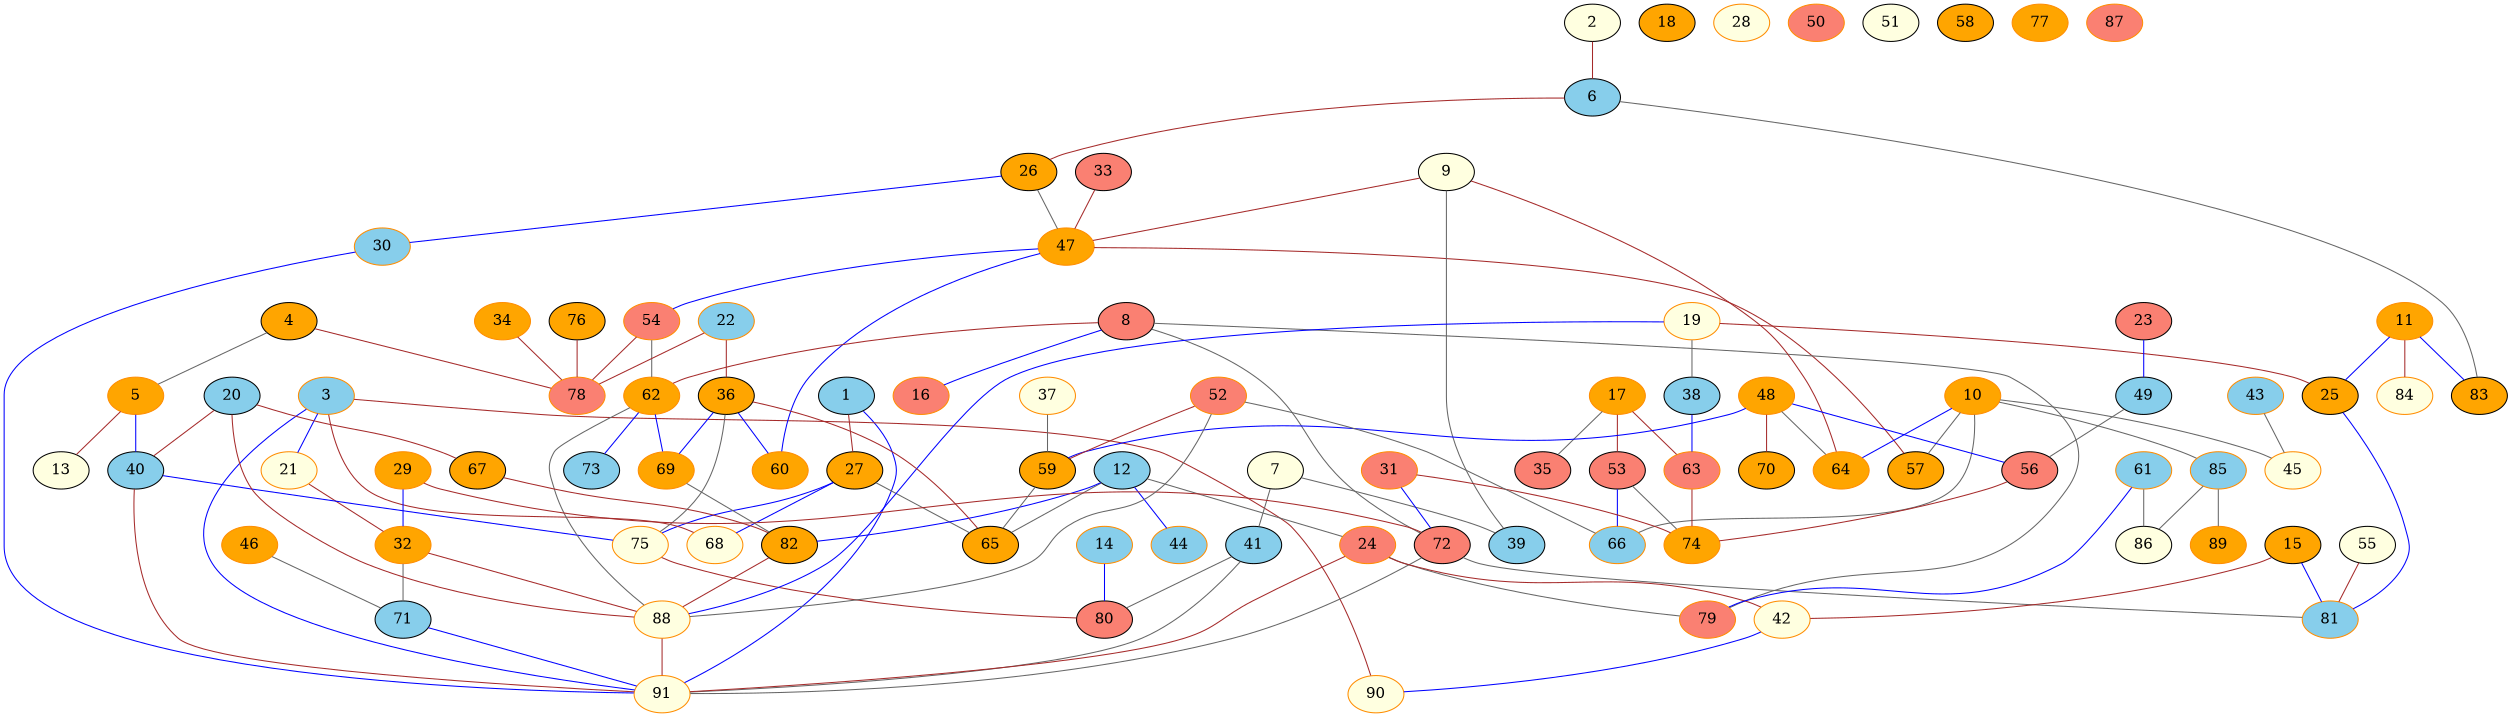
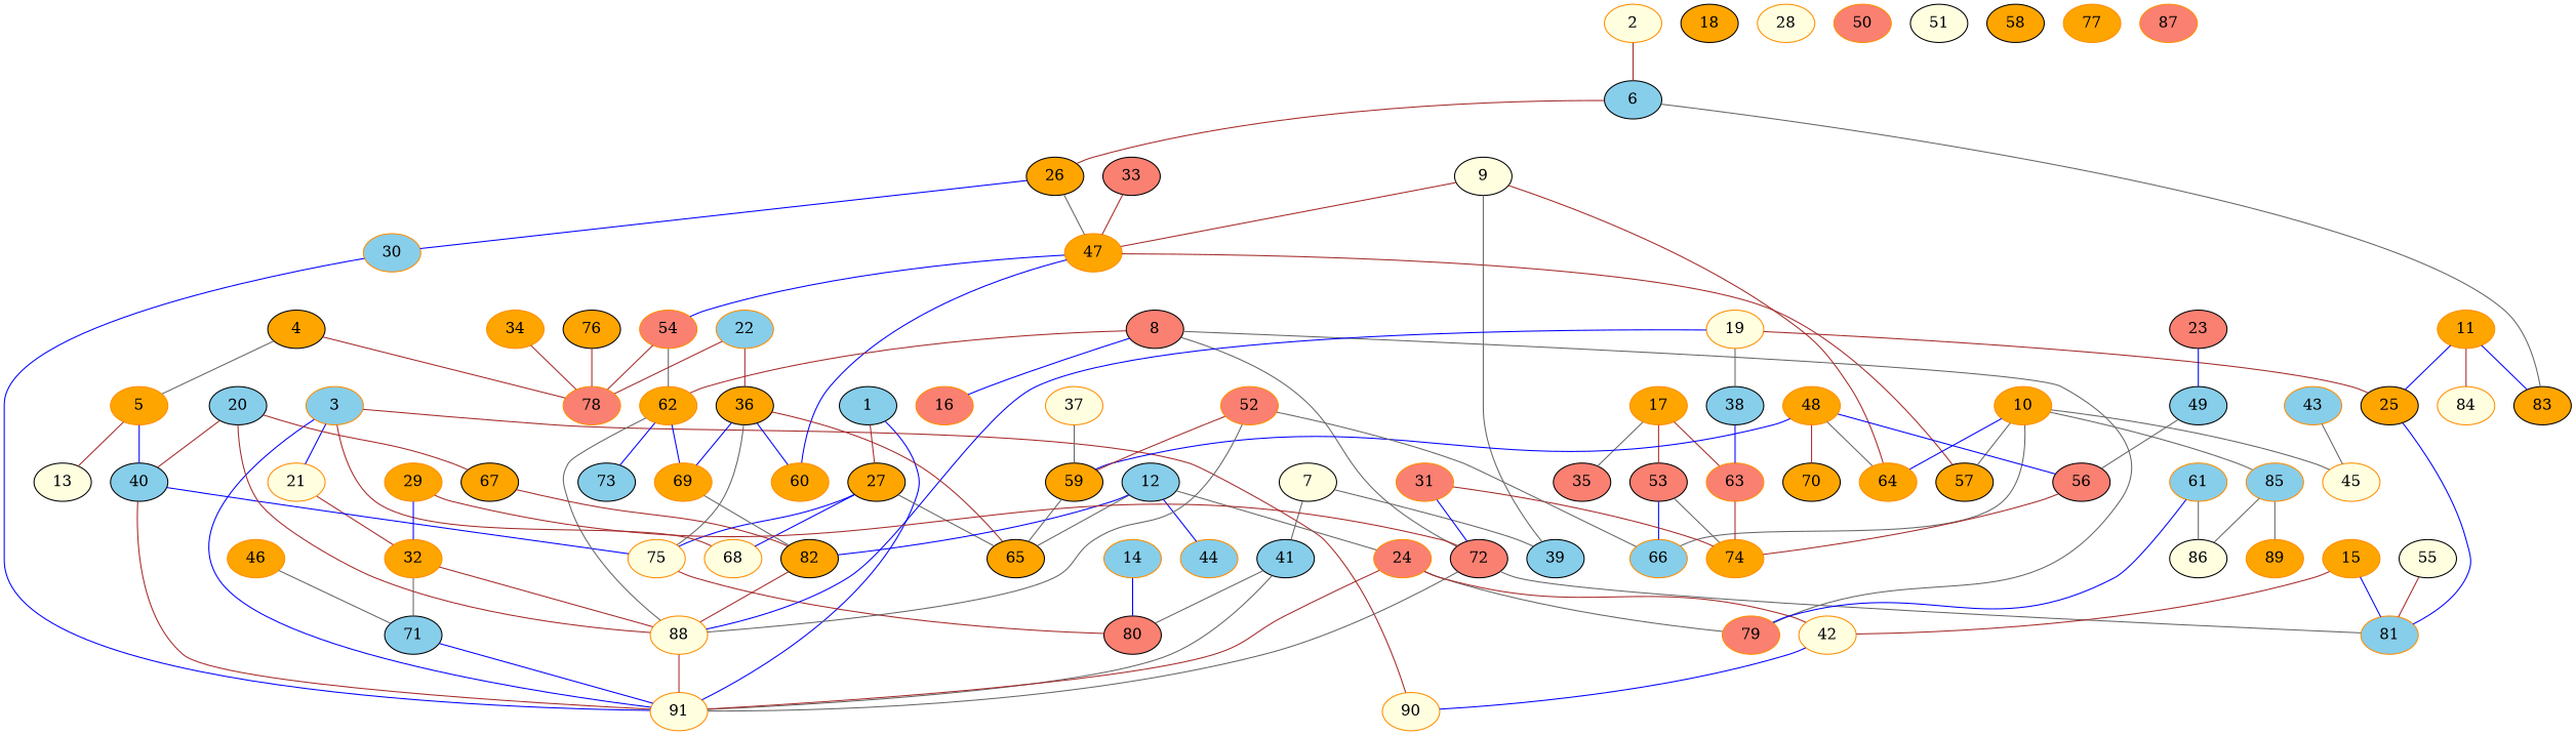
  graph {
    node [color=darkorange fillcolor=orange style=filled]
    edge [color=brown]
    1 [color=black fillcolor=skyblue]
    27 [color=black]
    91 [fillcolor=lightyellow]
    68 [fillcolor=lightyellow]
    65 [color=black]
    75 [fillcolor=lightyellow]
-   2 [color=black fillcolor=lightyellow]
+   2 [fillcolor=lightyellow]
    6 [color=black fillcolor=skyblue]
    26 [color=black]
    83 [color=black]
    3 [fillcolor=skyblue]
    21 [fillcolor=lightyellow]
    90 [fillcolor=lightyellow]
    32
    4 [color=black]
    5
    78 [fillcolor=salmon]
    13 [color=black fillcolor=lightyellow]
    40 [color=black fillcolor=skyblue]
    47
    30 [fillcolor=skyblue]
    7 [color=black fillcolor=lightyellow]
    39 [color=black fillcolor=skyblue]
    41 [color=black fillcolor=skyblue]
    8 [color=black fillcolor=salmon]
    16 [fillcolor=salmon]
    62
    72 [color=black fillcolor=salmon]
    79 [fillcolor=salmon]
    88 [fillcolor=lightyellow]
    69
    73 [color=black fillcolor=skyblue]
    81 [fillcolor=skyblue]
    9 [color=black fillcolor=lightyellow]
    64
    57 [color=black]
    60
    54 [fillcolor=salmon]
    10
    45 [fillcolor=lightyellow]
    66 [fillcolor=skyblue]
    85 [fillcolor=skyblue]
    86 [color=black fillcolor=lightyellow]
    89
    11
    25 [color=black]
    84 [fillcolor=lightyellow]
    12 [color=black fillcolor=skyblue]
    24 [fillcolor=salmon]
    44 [fillcolor=skyblue]
    82 [color=black]
    42 [fillcolor=lightyellow]
    14 [fillcolor=skyblue]
    80 [color=black fillcolor=salmon]
-   15 [color=black]
+   15
    35 [color=black fillcolor=salmon]
    17
    53 [color=black fillcolor=salmon]
    63 [fillcolor=salmon]
    74
    18 [color=black]
    19 [fillcolor=lightyellow]
    38 [color=black fillcolor=skyblue]
    20 [color=black fillcolor=skyblue]
    67 [color=black]
    71 [color=black fillcolor=skyblue]
    22 [fillcolor=skyblue]
    36 [color=black]
    23 [color=black fillcolor=salmon]
    49 [color=black fillcolor=skyblue]
    56 [color=black fillcolor=salmon]
    28 [fillcolor=lightyellow]
    29
    31 [fillcolor=salmon]
    33 [color=black fillcolor=salmon]
    34
    37 [fillcolor=lightyellow]
    59 [color=black]
    43 [fillcolor=skyblue]
    46
    48
    70 [color=black]
    50 [fillcolor=salmon]
    51 [color=black fillcolor=lightyellow]
    52 [fillcolor=salmon]
    55 [color=black fillcolor=lightyellow]
    61 [fillcolor=skyblue]
    58 [color=black]
    76 [color=black]
    77
    87 [fillcolor=salmon]
    1 -- 27
    1 -- 91 [color=blue]
    27 -- 68 [color=blue]
    27 -- 65 [color=gray40]
    27 -- 75 [color=blue]
    75 -- 80
    2 -- 6
    6 -- 26
    6 -- 83 [color=gray40]
    26 -- 47 [color=gray40]
    26 -- 30 [color=blue]
    3 -- 91 [color=blue]
    3 -- 68
    3 -- 21 [color=blue]
    3 -- 90
    21 -- 32
    32 -- 88
    32 -- 71 [color=gray40]
    4 -- 5 [color=gray40]
    4 -- 78
    5 -- 13
    5 -- 40 [color=blue]
    40 -- 91
    40 -- 75 [color=blue]
    47 -- 57
    47 -- 60 [color=blue]
    47 -- 54 [color=blue]
    30 -- 91 [color=blue]
    7 -- 39 [color=gray40]
    7 -- 41 [color=gray40]
    41 -- 91 [color=gray40]
    41 -- 80 [color=gray40]
    8 -- 16 [color=blue]
    8 -- 62
    8 -- 72 [color=gray40]
    8 -- 79 [color=gray40]
    62 -- 88 [color=gray40]
    62 -- 69 [color=blue]
    62 -- 73 [color=blue]
    72 -- 91 [color=gray40]
    72 -- 81 [color=gray40]
    88 -- 91
    69 -- 82 [color=gray40]
    9 -- 47
    9 -- 39 [color=gray40]
    9 -- 64
    54 -- 78
    54 -- 62 [color=gray40]
    10 -- 64 [color=blue]
    10 -- 57 [color=gray40]
    10 -- 45 [color=gray40]
    10 -- 66 [color=gray40]
    10 -- 85 [color=gray40]
    85 -- 86 [color=gray40]
    85 -- 89 [color=gray40]
    11 -- 83 [color=blue]
    11 -- 25 [color=blue]
    11 -- 84
    25 -- 81 [color=blue]
    12 -- 65 [color=gray40]
    12 -- 24 [color=gray40]
    12 -- 44 [color=blue]
    12 -- 82 [color=blue]
    24 -- 91
    24 -- 79 [color=gray40]
    24 -- 42
    82 -- 88
    42 -- 90 [color=blue]
    14 -- 80 [color=blue]
    15 -- 81 [color=blue]
    15 -- 42
    17 -- 35 [color=gray40]
    17 -- 53
    17 -- 63
    53 -- 66 [color=blue]
    53 -- 74 [color=gray40]
    63 -- 74
    19 -- 88 [color=blue]
    19 -- 25
    19 -- 38 [color=gray40]
    38 -- 63 [color=blue]
    20 -- 40
    20 -- 88
    20 -- 67
    67 -- 82
    71 -- 91 [color=blue]
    22 -- 78
    22 -- 36
    36 -- 65
    36 -- 75 [color=gray40]
    36 -- 69 [color=blue]
    36 -- 60 [color=blue]
    23 -- 49 [color=blue]
    49 -- 56 [color=gray40]
    56 -- 74
    29 -- 32 [color=blue]
    29 -- 72
    31 -- 72 [color=blue]
    31 -- 74
    33 -- 47
    34 -- 78
    37 -- 59 [color=gray40]
    59 -- 65 [color=gray40]
    43 -- 45 [color=gray40]
    46 -- 71 [color=gray40]
    48 -- 64 [color=gray40]
    48 -- 56 [color=blue]
    48 -- 59 [color=blue]
    48 -- 70
    52 -- 88 [color=gray40]
    52 -- 66 [color=gray40]
    52 -- 59
    55 -- 81
    61 -- 79 [color=blue]
    61 -- 86 [color=gray40]
    76 -- 78
  }
